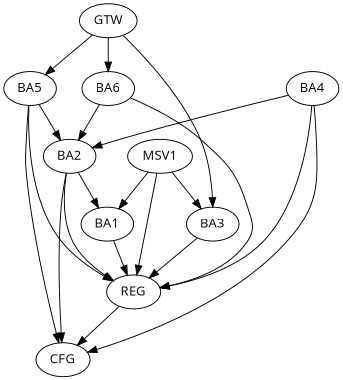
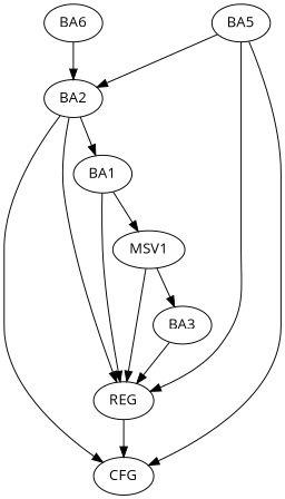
  strict digraph {
    fontname="Open Sans"
    node [fontname="Open Sans"]
    edge [fontname="Open Sans"]
    n1 [label=BA1]
    n2 [label=REG]
    n3 [label=MSV1]
    n4 [label=CFG]
    n5 [label=BA3]
    n6 [label=BA2]
-   n7 [label=BA4]
    n8 [label=BA5]
    n9 [label=BA6]
-   n10 [label=GTW]
    n1 -> n2
-   n3 -> n1
+   n1 -> n3
    n2 -> n4
    n3 -> n2
    n3 -> n5
    n5 -> n2
    n6 -> n1
    n6 -> n2
    n6 -> n4
-   n7 -> n2
-   n7 -> n4
-   n7 -> n6
    n8 -> n2
    n8 -> n4
    n8 -> n6
-   n9 -> n2
    n9 -> n6
-   n10 -> n5
-   n10 -> n8
-   n10 -> n9
  }
